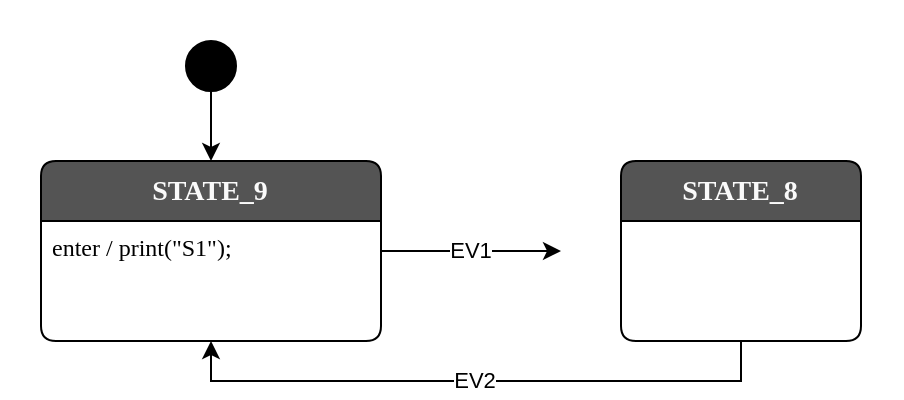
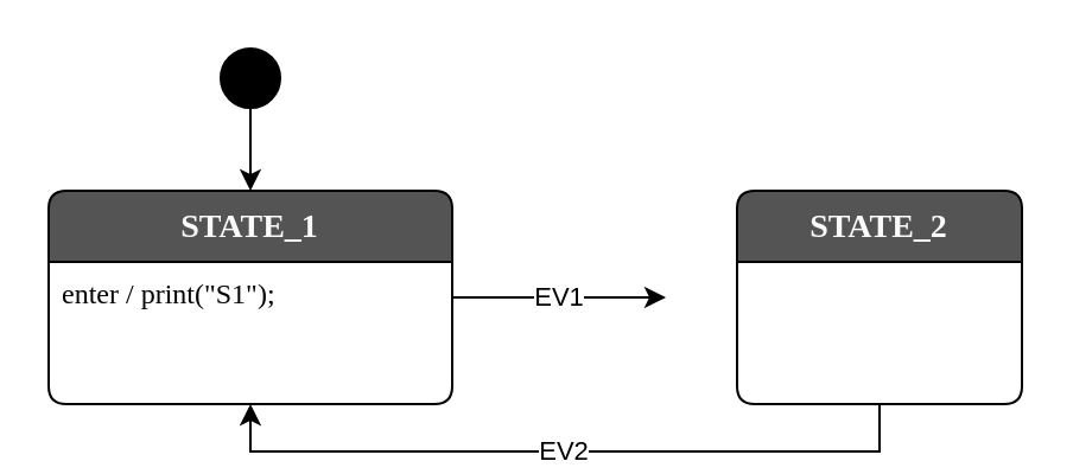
  <mxCell id="0" />
  <mxCell id="1" parent="0" />
  <mxCell id="2" value="$initial_state" style="shape=ellipse;aspect=fixed;fillColor=#000000;resizable=1;rotatable=1;noLabel=1;editable=1;comic=0;movable=1;deletable=1;locked=0;connectable=1;" parent="1" vertex="1"><mxGeometry x="92.5" y="20" width="25" height="25" as="geometry" /></mxCell>
  <mxCell id="3" value="EV1" style="edgeStyle=orthogonalEdgeStyle;rounded=0;orthogonalLoop=1;jettySize=auto;html=1;" parent="1" source="4" edge="1"><mxGeometry relative="1" as="geometry"><mxPoint x="280" y="125" as="targetPoint" /></mxGeometry></mxCell>
- <mxCell id="4" value="STATE_9" style="shape=swimlane;rotatable=0;align=center;verticalAlign=top;fontFamily=Lucida Console;startSize=30;fontSize=14;fontStyle=1;fontColor=#FAFAFA;fillColor=#545454;swimlaneFillColor=default;rounded=1;arcSize=15;absoluteArcSize=1;comic=0;STATESMITH_NOTES_VERTEX" parent="1" vertex="1"><mxGeometry x="20" y="80" width="170" height="90" as="geometry" /></mxCell>
+ <mxCell id="4" value="STATE_1" style="shape=swimlane;rotatable=0;align=center;verticalAlign=top;fontFamily=Lucida Console;startSize=30;fontSize=14;fontStyle=1;fontColor=#FAFAFA;fillColor=#545454;swimlaneFillColor=default;rounded=1;arcSize=15;absoluteArcSize=1;comic=0;STATESMITH_NOTES_VERTEX" parent="1" vertex="1"><mxGeometry x="20" y="80" width="170" height="90" as="geometry" /></mxCell>
  <mxCell id="5" value="enter / print(&quot;S1&quot;);" style="fontFamily=Lucida Console;align=left;verticalAlign=top;fillColor=none;gradientColor=none;strokeColor=none;rounded=0;spacingLeft=4;resizable=0;movable=0;deletable=0;rotatable=0;autosize=1;comic=0;" parent="4" vertex="1" connectable="0"><mxGeometry y="30" width="170" height="30" as="geometry" /></mxCell>
  <mxCell id="6" parent="1" source="2" target="4" edge="1"><mxGeometry relative="1" as="geometry" /></mxCell>
  <mxCell id="7" value="EV2" style="edgeStyle=orthogonalEdgeStyle;rounded=0;orthogonalLoop=1;jettySize=auto;html=1;exitX=0.5;exitY=1;exitDx=0;exitDy=0;entryX=0.5;entryY=1;entryDx=0;entryDy=0;" parent="1" source="8" target="4" edge="1"><mxGeometry relative="1" as="geometry" /></mxCell>
- <mxCell id="8" value="STATE_8" style="shape=swimlane;rotatable=0;align=center;verticalAlign=top;fontFamily=Lucida Console;startSize=30;fontSize=14;fontStyle=1;fontColor=#FAFAFA;fillColor=#545454;swimlaneFillColor=default;rounded=1;arcSize=15;absoluteArcSize=1;comic=0;STATESMITH_NOTES_VERTEX" parent="1" vertex="1"><mxGeometry x="310" y="80" width="120" height="90" as="geometry" /></mxCell>
+ <mxCell id="8" value="STATE_2" style="shape=swimlane;rotatable=0;align=center;verticalAlign=top;fontFamily=Lucida Console;startSize=30;fontSize=14;fontStyle=1;fontColor=#FAFAFA;fillColor=#545454;swimlaneFillColor=default;rounded=1;arcSize=15;absoluteArcSize=1;comic=0;STATESMITH_NOTES_VERTEX" parent="1" vertex="1"><mxGeometry x="310" y="80" width="120" height="90" as="geometry" /></mxCell>
  <mxCell id="9" value="" style="fontFamily=Lucida Console;align=left;verticalAlign=top;fillColor=none;gradientColor=none;strokeColor=none;rounded=0;spacingLeft=4;resizable=0;movable=0;deletable=0;rotatable=0;autosize=1;comic=0;" parent="8" vertex="1" connectable="0"><mxGeometry y="30" width="50" height="40" as="geometry" /></mxCell>
